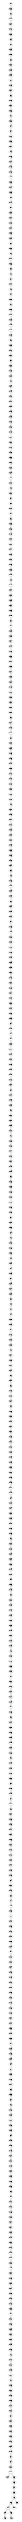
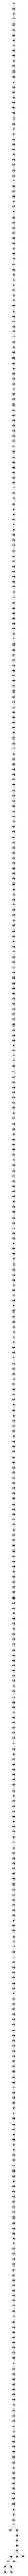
  graph {
    n0
    n236
    n22
    n1
    n269
    n382
    n485
    n191
    n2
    n83
    n346
    n328
    n280
    n3
    n358
    n366
    n24
    n337
    n4
    n19
    n65
    n455
    n475
    n5
    n202
    n206
    n9
    n101
    n6
    n283
    n437
    n482
    n239
    n7
    n116
    n248
    n213
    n220
    n8
    n135
    n221
    n316
    n193
    n48
    n407
    n10
    n144
    n365
    n21
    n244
    n11
    n58
    n121
    n235
    n20
    n12
    n329
    n342
    n449
    n428
    n13
    n151
    n251
    n70
    n31
    n14
    n209
    n245
    n42
    n87
    n15
    n33
    n41
    n259
    n44
    n16
    n89
    n498
    n258
    n166
    n17
    n298
    n378
    n383
    n176
    n18
    n136
    n172
    n429
    n484
    n71
    n392
    n272
    n194
    n327
    n23
    n318
    n445
    n425
    n253
    n34
    n216
    n25
    n47
    n453
    n472
    n286
    n26
    n347
    n397
    n211
    n56
    n27
    n409
    n411
    n180
    n86
    n28
    n50
    n406
    n355
    n343
    n29
    n147
    n468
    n66
    n456
    n30
    n252
    n122
    n32
    n77
    n100
    n345
    n263
    n227
    n238
    n35
    n72
    n368
    n61
    n111
    n36
    n108
    n370
    n123
    n37
    n310
    n480
    n488
    n38
    n201
    n274
    n210
    n415
    n39
    n67
    n399
    n393
    n40
    n386
    n408
    n443
    n256
    n43
    n168
    n277
    n204
    n45
    n55
    n483
    n394
    n490
    n46
    n189
    n426
    n175
    n118
    n478
    n49
    n306
    n351
    n104
    n103
    n85
    n51
    n54
    n142
    n381
    n119 [label=n519]
    n52
    n350
    n372
    n461
    n53
    n249
    n433
    n440
    n385
    n117
    n452
    n160
    n187
    n57
    n264
    n334
    n427
    n303
    n458
    n59
    n225
    n492
    n438
    n460
    n60
    n241
    n391
    n495
    n161
    n62
    n232
    n340
    n76
    n255
    n63
    n268
    n324
    n380
    n64
    n293
    n400
    n152
    n74
    n257
    n137
    n401
    n326
    n332
+   n419
    n186
    n68
    n361
    n205
    n69
    n242
    n479
    n279
    n471
    n319
    n222
    n491
    n463
    n73
    n120
    n321
    n226
    n405
    n94
    n398
    n75
    n141
    n190
    n294
    n233
    n363
    n78
    n296
    n317
    n203
    n79
    n185
    n262
    n81
    n215
    n80
    n395
    n154
    n240
    n82
    n114
    n275
    n359
    n416
    n84
    n403
    n198
    n174
    n307
    n153
    n349
    n88
    n159
    n309
    n299
    n90
    n333
    n431
    n413
    n436
    n91
    n219
    n467
    n208
    n278
    n92
    n109
    n138
    n420
    n292
    n93
    n183
    n247
    n97
    n300
    n171
    n95
    n155
    n375
    n128
    n422
    n96
    n231
    n459
    n301
    n129
    n124
    n98
    n125
    n305
    n170
    n99
    n127
    n149
    n354
    n243
    n499
    n102
    n336
    n402
    n412
    n320
    n214
    n497
    n164
    n105
    n131
    n197
    n179
    n410
    n106
    n181
    n192
    n389
    n107
    n158
    n487
    n430
    n143
    n110
    n218
    n133
    n112
    n178
    n200
    n237
    n494
    n113
    n466
    n126
    n115
    n302
    n434
    n295
    n224
    n344
    n388
    n285
    n476
    n313
    n297
    n304
    n424
    n362
    n470
    n223
    n130
    n341
    n132
    n432
    n439
    n442
    n469
    n134
    n352
    n173
    n462
    n284
    n312
    n199
    n139
    n228
    n448
    n323
    n140
    n287
    n322
    n496
    n379
    n145
    n146
    n457
    n270
    n486
    n148
    n267
    n384
    n230
    n360
    n339
    n150
    n473
    n435
    n414
    n156
    n289
    n157
    n188
    n246
    n474
    n162
    n338
    n444
    n177
    n374
    n163
    n282
    n371
    n373
    n447
    n165
    n465
    n441
    n167
    n376
    n450
    n207
    n356
    n169
    n260
    n489
    n481
    n396
    n314
    n182
    n308
    n271
    n266
    n387
    n446
    n184
    n217
    n348
    n290
    n353
    n390
    n195
    n281
    n335
    n265
    n196
    n261
    n493
    n357
    n421
    n418
    n212
    n276
    n330
    n229
    n234
    n464
    n477
    n254
    n250
    n454
    n325
    n288
    n404
    n273
    n377
    n364
    n369
    n291
    n417
    n451
    n311
    n331
    n423
    n315
    n367 [label=n567]
    n0 -- n236
    n236 -- n0
    n236 -- n22
    n22 -- n236
    n22 -- n194
    n1 -- n269
    n1 -- n382
    n269 -- n1
    n269 -- n485
    n382 -- n1
    n382 -- n191
    n485 -- n269
    n485 -- n399
    n191 -- n382
    n191 -- n353
    n2 -- n83
    n2 -- n346
    n83 -- n2
    n83 -- n328
    n346 -- n2
    n346 -- n280
    n328 -- n83
    n328 -- n416
    n280 -- n346
    n280 -- n68
    n3 -- n358
    n3 -- n366
    n358 -- n3
    n358 -- n24
    n366 -- n3
    n366 -- n337
    n24 -- n358
    n24 -- n34
    n337 -- n366
    n337 -- n108
    n4 -- n19
    n4 -- n65
    n19 -- n4
    n19 -- n455
    n65 -- n4
    n65 -- n475
    n455 -- n19
    n455 -- n71
    n475 -- n65
    n475 -- n257
    n5 -- n202
    n5 -- n206
    n202 -- n5
    n202 -- n9
    n206 -- n5
    n206 -- n101
    n9 -- n202
    n9 -- n48
    n101 -- n206
    n101 -- n243
    n6 -- n283
    n6 -- n437
    n283 -- n6
    n283 -- n482
    n437 -- n6
    n437 -- n239
    n482 -- n283
    n482 -- n477
    n239 -- n437
    n239 -- n301
    n7 -- n116
    n7 -- n248
    n116 -- n7
    n116 -- n213
    n248 -- n7
    n248 -- n220
    n213 -- n116
    n213 -- n296
    n220 -- n248
    n220 -- n44
    n8 -- n135
    n8 -- n221
    n135 -- n8
    n135 -- n316
    n221 -- n8
    n221 -- n193
    n316 -- n135
    n316 -- n462
    n193 -- n221
    n193 -- n484
    n48 -- n9
    n48 -- n407
    n407 -- n48
    n407 -- n61
    n10 -- n144
    n10 -- n365
    n144 -- n10
    n144 -- n21
    n365 -- n10
    n365 -- n244
    n21 -- n144
    n21 -- n392
    n244 -- n365
    n244 -- n386
    n11 -- n58
    n11 -- n121
    n58 -- n11
    n58 -- n235
    n121 -- n11
    n121 -- n20
    n235 -- n58
    n235 -- n458
    n20 -- n121
    n20 -- n31
    n12 -- n329
    n12 -- n342
    n329 -- n12
    n329 -- n449
    n342 -- n12
    n342 -- n428
    n449 -- n329
    n449 -- n451
    n428 -- n342
    n428 -- n350
    n13 -- n151
    n13 -- n251
    n151 -- n13
    n151 -- n70
    n251 -- n13
    n251 -- n31
    n70 -- n151
    n70 -- n319
    n31 -- n20
    n31 -- n251
    n14 -- n209
    n14 -- n245
    n209 -- n14
    n209 -- n42
    n245 -- n14
    n245 -- n87
    n42 -- n209
    n42 -- n256
    n87 -- n245
    n87 -- n349
    n15 -- n33
    n15 -- n41
    n33 -- n15
    n33 -- n259
    n41 -- n15
    n41 -- n44
    n259 -- n33
    n259 -- n227
    n44 -- n220
    n44 -- n41
    n16 -- n89
    n16 -- n498
    n89 -- n16
    n89 -- n258
    n498 -- n16
    n498 -- n166
    n258 -- n89
    n258 -- n310
    n166 -- n498
    n166 -- n256
    n17 -- n298
    n17 -- n378
    n298 -- n17
    n298 -- n383
    n378 -- n17
    n378 -- n176
    n383 -- n298
    n383 -- n118
    n176 -- n378
    n176 -- n297
    n18 -- n136
    n18 -- n172
    n136 -- n18
    n136 -- n429
    n172 -- n18
    n172 -- n484
    n429 -- n136
    n429 -- n284
    n484 -- n193
    n484 -- n172
    n71 -- n455
    n71 -- n491
    n392 -- n21
    n392 -- n272
    n272 -- n392
    n272 -- n130
    n194 -- n22
    n194 -- n327
    n327 -- n194
    n327 -- n416
    n23 -- n318
    n23 -- n445
    n318 -- n23
    n318 -- n425
    n445 -- n23
    n445 -- n253
    n425 -- n318
    n425 -- n448
    n253 -- n445
    n253 -- n99
    n34 -- n24
    n34 -- n216
    n216 -- n34
    n216 -- n238
    n25 -- n47
    n25 -- n453
    n47 -- n25
    n47 -- n472
    n453 -- n25
    n453 -- n286
    n472 -- n47
    n472 -- n478
    n286 -- n453
    n286 -- n295
    n26 -- n347
    n26 -- n397
    n347 -- n26
    n347 -- n211
    n397 -- n26
    n397 -- n56
    n211 -- n347
    n211 -- n203
    n56 -- n397
    n56 -- n160
    n27 -- n409
    n27 -- n411
    n409 -- n27
    n409 -- n180
    n411 -- n27
    n411 -- n86
    n180 -- n409
    n180 -- n30
    n86 -- n411
    n86 -- n307
    n28 -- n50
    n28 -- n406
    n50 -- n28
    n50 -- n355
    n406 -- n28
    n406 -- n343
    n355 -- n50
    n355 -- n85
    n343 -- n406
    n343 -- n212
    n29 -- n147
    n29 -- n468
    n147 -- n29
    n147 -- n66
    n147 -- n456
    n468 -- n29
    n66 -- n147
    n66 -- n137
    n66 -- n401
    n456 -- n147
    n456 -- n486
    n30 -- n180
    n30 -- n252
    n252 -- n30
    n252 -- n122
    n122 -- n252
    n122 -- n420
    n32 -- n77
    n32 -- n100
    n77 -- n32
    n77 -- n345
    n100 -- n32
    n100 -- n263
    n345 -- n77
    n345 -- n363
    n263 -- n100
    n263 -- n354
    n227 -- n259
    n227 -- n349
    n238 -- n216
    n238 -- n277
    n35 -- n72
    n35 -- n368
    n72 -- n35
    n72 -- n61
    n368 -- n35
    n368 -- n111
    n61 -- n407
    n61 -- n72
    n111 -- n368
    n111 -- n76
    n36 -- n108
    n36 -- n370
    n108 -- n337
    n108 -- n36
    n370 -- n36
    n370 -- n123
    n123 -- n370
    n123 -- n80
    n37 -- n310
    n37 -- n480
    n310 -- n258
    n310 -- n37
    n480 -- n37
    n480 -- n488
    n488 -- n480
    n488 -- n110
    n38 -- n201
    n38 -- n274
    n201 -- n38
    n201 -- n210
    n274 -- n38
    n274 -- n415
    n210 -- n201
    n210 -- n357
    n415 -- n274
    n415 -- n114
    n39 -- n67
    n39 -- n399
    n67 -- n39
    n67 -- n393
    n399 -- n485
    n399 -- n39
    n393 -- n67
    n393 -- n186
    n40 -- n386
    n40 -- n408
    n386 -- n244
    n386 -- n40
    n408 -- n40
    n408 -- n443
    n443 -- n408
    n443 -- n204
    n256 -- n42
    n256 -- n166
    n43 -- n168
    n43 -- n277
    n168 -- n43
    n168 -- n204
    n277 -- n238
    n277 -- n43
    n204 -- n443
    n204 -- n168
    n45 -- n55
    n45 -- n483
    n55 -- n45
    n55 -- n394
    n483 -- n45
    n483 -- n490
    n394 -- n55
    n394 -- n452
    n490 -- n483
    n490 -- n299
    n46 -- n189
    n46 -- n426
    n189 -- n46
    n189 -- n175
    n426 -- n46
    n426 -- n118
    n175 -- n189
    n175 -- n287
    n118 -- n383
    n118 -- n426
    n478 -- n472
    n478 -- n163
    n49 -- n306
    n49 -- n351
    n306 -- n49
    n306 -- n104
    n351 -- n49
    n351 -- n103
    n104 -- n306
    n104 -- n497
    n103 -- n351
    n103 -- n320
    n85 -- n355
    n85 -- n174
    n51 -- n54
    n51 -- n142
    n54 -- n51
    n54 -- n381
    n142 -- n51
    n142 -- n119
    n381 -- n54
    n381 -- n117
    n119 -- n142
    n119 -- n476
    n52 -- n350
    n52 -- n372
    n350 -- n428
    n350 -- n52
    n372 -- n52
    n372 -- n461
    n461 -- n372
    n461 -- n305
    n53 -- n249
    n53 -- n433
    n249 -- n53
    n249 -- n440
    n433 -- n53
    n433 -- n385
    n440 -- n249
    n440 -- n234
    n385 -- n433
    n385 -- n133
    n117 -- n381
    n117 -- n344
    n117 -- n388
    n452 -- n394
    n452 -- n265
    n160 -- n56
    n160 -- n187
    n187 -- n160
    n187 -- n324
    n57 -- n264
    n57 -- n334
    n264 -- n57
    n264 -- n427
    n334 -- n57
    n334 -- n303
    n427 -- n264
    n427 -- n288
    n303 -- n334
    n303 -- n273
    n458 -- n235
    n458 -- n146
    n59 -- n225
    n59 -- n492
    n225 -- n59
    n225 -- n438
    n492 -- n59
    n492 -- n460
    n438 -- n225
    n438 -- n212
    n460 -- n492
    n460 -- n145
    n60 -- n241
    n60 -- n391
    n241 -- n60
    n241 -- n495
    n391 -- n60
    n391 -- n161
    n495 -- n241
    n495 -- n459
    n161 -- n391
    n161 -- n410
    n62 -- n232
    n62 -- n340
    n232 -- n62
    n232 -- n76
    n340 -- n62
    n340 -- n255
    n76 -- n111
    n76 -- n232
    n255 -- n340
    n255 -- n341
    n63 -- n268
    n63 -- n324
    n268 -- n63
    n268 -- n380
    n324 -- n187
    n324 -- n63
    n380 -- n268
    n380 -- n404
    n64 -- n293
    n64 -- n400
    n293 -- n64
    n293 -- n152
    n400 -- n64
    n400 -- n74
    n152 -- n293
    n152 -- n134
    n74 -- n400
    n74 -- n94
    n257 -- n475
    n257 -- n84
    n137 -- n66
    n137 -- n326
    n137 -- n332
+   n137 -- n419
    n401 -- n66
    n326 -- n137
    n332 -- n137
    n332 -- n312
+   n419 -- n137
    n186 -- n393
    n186 -- n174
    n68 -- n280
    n68 -- n361
    n361 -- n68
    n361 -- n205
    n205 -- n361
    n205 -- n395
    n69 -- n242
    n69 -- n479
    n242 -- n69
    n242 -- n279
    n479 -- n69
    n479 -- n471
    n279 -- n242
    n279 -- n330
    n471 -- n479
    n471 -- n493
    n319 -- n70
    n319 -- n222
    n222 -- n319
    n222 -- n276
    n491 -- n71
    n491 -- n463
    n463 -- n491
    n463 -- n418
    n73 -- n120
    n73 -- n321
    n120 -- n73
    n120 -- n226
    n321 -- n73
    n321 -- n405
    n226 -- n120
    n226 -- n336
    n405 -- n321
    n405 -- n217
    n94 -- n74
    n94 -- n398
    n398 -- n94
    n398 -- n171
    n75 -- n141
    n75 -- n190
    n141 -- n75
    n141 -- n294
    n190 -- n75
    n190 -- n233
    n294 -- n141
    n294 -- n322
    n233 -- n190
    n233 -- n188
    n363 -- n345
    n363 -- n374
    n78 -- n296
    n78 -- n317
    n296 -- n213
    n296 -- n78
    n317 -- n78
    n317 -- n203
    n203 -- n211
    n203 -- n317
    n79 -- n185
    n79 -- n262
    n185 -- n79
    n185 -- n81
    n262 -- n79
    n262 -- n215
    n81 -- n185
    n81 -- n154
    n215 -- n262
    n215 -- n181
    n80 -- n123
    n80 -- n395
    n395 -- n205
    n395 -- n80
    n154 -- n81
    n154 -- n240
    n240 -- n154
    n240 -- n309
    n82 -- n114
    n82 -- n275
    n114 -- n415
    n114 -- n82
    n275 -- n82
    n275 -- n359
    n359 -- n275
    n359 -- n165
    n416 -- n328
    n416 -- n327
    n84 -- n257
    n84 -- n403
    n403 -- n84
    n403 -- n198
    n198 -- n403
    n198 -- n494
    n174 -- n85
    n174 -- n186
    n307 -- n86
    n307 -- n153
    n153 -- n307
    n153 -- n435
    n349 -- n87
    n349 -- n227
    n88 -- n159
    n88 -- n309
    n159 -- n88
    n159 -- n299
    n309 -- n240
    n309 -- n88
    n299 -- n490
    n299 -- n159
    n90 -- n333
    n90 -- n431
    n333 -- n90
    n333 -- n413
    n431 -- n90
    n431 -- n436
    n413 -- n333
    n413 -- n473
    n436 -- n431
    n436 -- n369
    n91 -- n219
    n91 -- n467
    n219 -- n91
    n219 -- n208
    n467 -- n91
    n467 -- n278
    n208 -- n219
    n208 -- n421
    n278 -- n467
    n278 -- n379
    n92 -- n109
    n92 -- n138
    n109 -- n92
    n109 -- n420
    n138 -- n92
    n138 -- n292
    n420 -- n122
    n420 -- n109
    n292 -- n138
    n292 -- n199
    n93 -- n183
    n93 -- n247
    n183 -- n93
    n183 -- n97
    n247 -- n93
    n247 -- n300
    n97 -- n183
    n97 -- n129
    n300 -- n247
    n300 -- n156
    n171 -- n398
    n171 -- n179
    n95 -- n155
    n95 -- n375
    n155 -- n95
    n155 -- n128
    n375 -- n95
    n375 -- n422
    n128 -- n155
    n128 -- n470
    n422 -- n375
    n422 -- n229
    n96 -- n231
    n96 -- n459
    n231 -- n96
    n231 -- n301
    n459 -- n495
    n459 -- n96
    n301 -- n239
    n301 -- n231
    n129 -- n97
    n129 -- n124
    n124 -- n129
    n124 -- n297
    n98 -- n125
    n98 -- n305
    n125 -- n98
    n125 -- n170
    n305 -- n461
    n305 -- n98
    n170 -- n125
    n170 -- n499
    n99 -- n253
    n99 -- n127
    n127 -- n99
    n127 -- n149
    n149 -- n127
    n149 -- n362
    n354 -- n263
    n354 -- n325
    n243 -- n101
    n243 -- n499
    n499 -- n170
    n499 -- n243
    n102 -- n336
    n102 -- n402
    n336 -- n226
    n336 -- n102
    n402 -- n102
    n402 -- n412
    n412 -- n402
    n412 -- n250
    n320 -- n103
    n320 -- n214
    n214 -- n320
    n214 -- n150
    n497 -- n104
    n497 -- n164
    n164 -- n497
    n164 -- n373
    n105 -- n131
    n105 -- n197
    n131 -- n105
    n131 -- n179
    n197 -- n105
    n197 -- n410
    n179 -- n171
    n179 -- n131
    n410 -- n161
    n410 -- n197
    n106 -- n181
    n106 -- n192
    n181 -- n215
    n181 -- n106
    n192 -- n106
    n192 -- n389
    n389 -- n192
    n389 -- n390
    n107 -- n158
    n107 -- n487
    n158 -- n107
    n158 -- n430
    n487 -- n107
    n487 -- n143
    n430 -- n158
    n430 -- n113
    n143 -- n487
    n143 -- n496
    n110 -- n488
    n110 -- n218
    n218 -- n110
    n218 -- n133
    n133 -- n385
    n133 -- n218
    n112 -- n178
    n112 -- n200
    n178 -- n112
    n178 -- n237
    n200 -- n112
    n200 -- n494
    n237 -- n178
    n237 -- n266
    n494 -- n198
    n494 -- n200
    n113 -- n430
    n113 -- n466
    n466 -- n113
    n466 -- n126
    n126 -- n466
    n126 -- n304
    n115 -- n302
    n115 -- n434
    n302 -- n115
    n302 -- n295
    n434 -- n115
    n434 -- n224
    n295 -- n286
    n295 -- n302
    n224 -- n434
    n224 -- n145
    n344 -- n117
    n388 -- n117
    n388 -- n285
    n285 -- n388
    n285 -- n312
    n476 -- n119
    n476 -- n313
    n313 -- n476
    n313 -- n273
    n297 -- n176
    n297 -- n124
    n304 -- n126
    n304 -- n424
    n424 -- n304
    n424 -- n353
    n362 -- n149
    n362 -- n339
    n470 -- n128
    n470 -- n223
    n223 -- n470
    n223 -- n330
    n130 -- n272
    n130 -- n341
    n341 -- n255
    n341 -- n130
    n132 -- n432
    n132 -- n439
    n432 -- n132
    n432 -- n442
    n439 -- n132
    n439 -- n469
    n442 -- n432
    n442 -- n207
    n469 -- n439
    n469 -- n291
    n134 -- n152
    n134 -- n352
    n352 -- n134
    n352 -- n173
    n173 -- n352
    n173 -- n314
    n462 -- n316
    n462 -- n288
    n284 -- n429
    n284 -- n364
    n312 -- n332
    n312 -- n285
    n199 -- n292
    n199 -- n289
    n139 -- n228
    n139 -- n448
    n228 -- n139
    n228 -- n323
    n448 -- n425
    n448 -- n139
    n323 -- n228
    n323 -- n140
    n140 -- n323
    n140 -- n287
    n287 -- n175
    n287 -- n140
    n322 -- n294
    n322 -- n325
    n496 -- n143
    n496 -- n379
    n379 -- n278
    n379 -- n496
    n145 -- n460
    n145 -- n224
    n146 -- n458
    n146 -- n457
    n457 -- n146
    n457 -- n270
    n270 -- n457
    n270 -- n474
    n486 -- n456
    n148 -- n267
    n148 -- n384
    n267 -- n148
    n267 -- n230
    n384 -- n148
    n384 -- n360
    n230 -- n267
    n230 -- n357
    n360 -- n384
    n360 -- n271
    n339 -- n362
    n339 -- n229
    n150 -- n214
    n150 -- n473
    n473 -- n413
    n473 -- n150
    n435 -- n153
    n435 -- n414
    n414 -- n435
    n414 -- n254
    n156 -- n300
    n156 -- n289
    n289 -- n199
    n289 -- n156
    n157 -- n188
    n157 -- n246
    n188 -- n233
    n188 -- n157
    n246 -- n157
    n246 -- n474
    n474 -- n270
    n474 -- n246
    n162 -- n338
    n162 -- n444
    n338 -- n162
    n338 -- n177
    n444 -- n162
    n444 -- n374
    n177 -- n338
    n177 -- n308
    n374 -- n363
    n374 -- n444
    n163 -- n478
    n163 -- n282
    n282 -- n163
    n282 -- n371
    n371 -- n282
    n371 -- n377
    n373 -- n164
    n373 -- n447
    n447 -- n373
    n447 -- n315
    n165 -- n359
    n165 -- n465
    n465 -- n165
    n465 -- n441
    n441 -- n465
    n441 -- n250
    n167 -- n376
    n167 -- n450
    n376 -- n167
    n376 -- n207
    n450 -- n167
    n450 -- n356
    n207 -- n442
    n207 -- n376
    n356 -- n450
    n356 -- n276
    n169 -- n260
    n169 -- n489
    n260 -- n169
    n260 -- n481
    n489 -- n169
    n489 -- n396
    n481 -- n260
    n481 -- n454
    n396 -- n489
    n396 -- n261
    n314 -- n173
    n314 -- n182
    n182 -- n314
    n182 -- n387
    n308 -- n177
    n308 -- n271
    n271 -- n360
    n271 -- n308
    n266 -- n237
    n266 -- n254
    n387 -- n182
    n387 -- n446
    n446 -- n387
    n446 -- n367
    n184 -- n217
    n184 -- n348
    n217 -- n405
    n217 -- n184
    n348 -- n184
    n348 -- n290
    n290 -- n348
    n290 -- n281
    n353 -- n191
    n353 -- n424
    n390 -- n389
    n390 -- n367
    n195 -- n281
    n195 -- n335
    n281 -- n290
    n281 -- n195
    n335 -- n195
    n335 -- n265
    n265 -- n452
    n265 -- n335
    n196 -- n261
    n196 -- n493
    n261 -- n396
    n261 -- n196
    n493 -- n471
    n493 -- n196
    n357 -- n210
    n357 -- n230
    n421 -- n208
    n421 -- n418
    n418 -- n463
    n418 -- n421
    n212 -- n343
    n212 -- n438
    n276 -- n222
    n276 -- n356
    n330 -- n279
    n330 -- n223
    n229 -- n422
    n229 -- n339
    n234 -- n440
    n234 -- n464
    n464 -- n234
    n464 -- n477
    n477 -- n482
    n477 -- n464
    n254 -- n414
    n254 -- n266
    n250 -- n412
    n250 -- n441
    n454 -- n481
    n454 -- n423
    n325 -- n354
    n325 -- n322
    n288 -- n427
    n288 -- n462
    n404 -- n380
    n404 -- n311
    n273 -- n303
    n273 -- n313
    n377 -- n371
    n377 -- n315
    n364 -- n284
    n364 -- n369
    n369 -- n436
    n369 -- n364
    n291 -- n469
    n291 -- n417
    n417 -- n291
    n417 -- n451
    n451 -- n449
    n451 -- n417
    n311 -- n404
    n311 -- n331
    n331 -- n311
    n331 -- n423
    n423 -- n454
    n423 -- n331
    n315 -- n447
    n315 -- n377
    n367 -- n446
    n367 -- n390
  }
